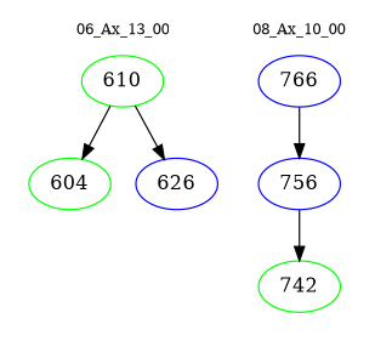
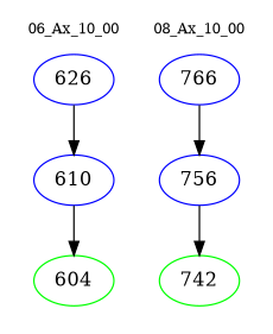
  digraph {
    node [color=blue]
    edge [color=black]
-   n1 [color=green label=610]
+   n1 [label=610]
    n2 [color=green label=604]
    n3 [label=626]
    n4 [label=756]
    n5 [color=green label=742]
    n6 [label=766]
    subgraph cluster_1 {
      color=white
      fontsize=10
-     label="06_Ax_13_00"
+     label="06_Ax_10_00"
      n1
      n2
      n3
    }
    subgraph cluster_2 {
      color=white
      fontsize=10
      label="08_Ax_10_00"
      n4
      n5
      n6
    }
    n1 -> n2
-   n1 -> n3
+   n3 -> n1
    n4 -> n5
    n6 -> n4
  }
